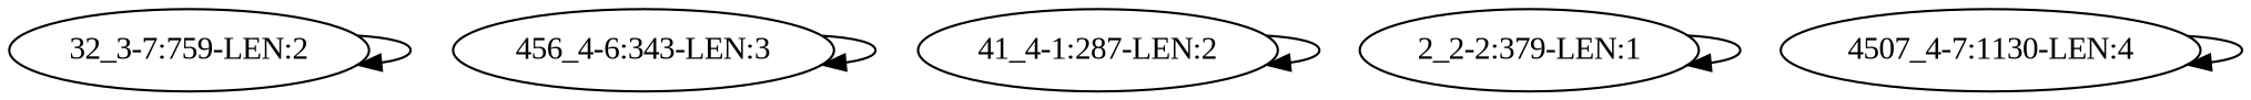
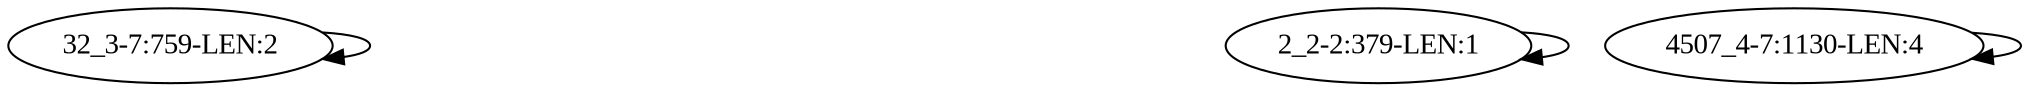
  digraph {
    fontname="Liberation Serif"
    node [fontname="Liberation Serif"]
    edge [fontname="Liberation Serif"]
    n1 [label="32_3-7:759-LEN:2"]
-   "456_4-6:343-LEN:3"
-   "41_4-1:287-LEN:2"
    "2_2-2:379-LEN:1"
    "4507_4-7:1130-LEN:4"
    n1 -> n1
-   "456_4-6:343-LEN:3" -> "456_4-6:343-LEN:3"
-   "41_4-1:287-LEN:2" -> "41_4-1:287-LEN:2"
    "2_2-2:379-LEN:1" -> "2_2-2:379-LEN:1"
    "4507_4-7:1130-LEN:4" -> "4507_4-7:1130-LEN:4"
  }
